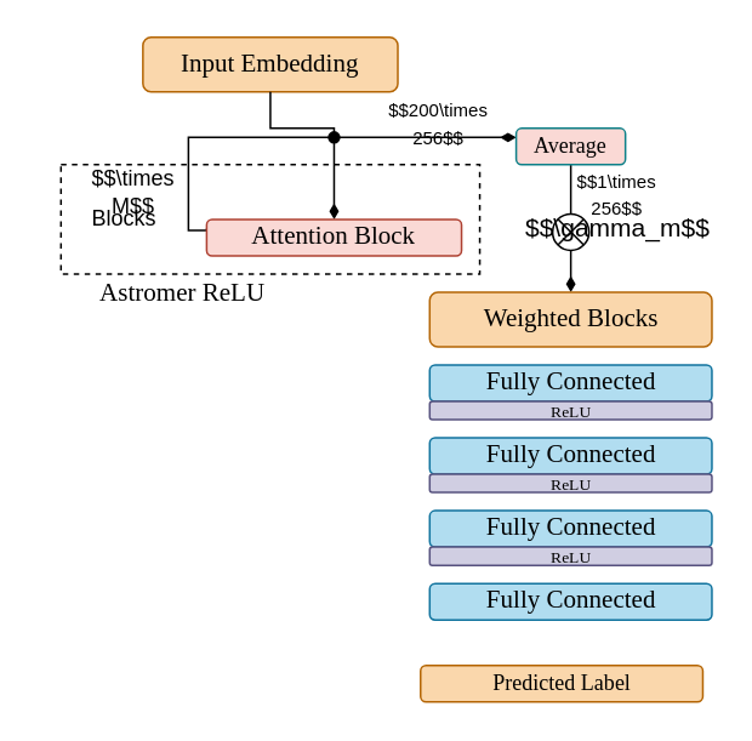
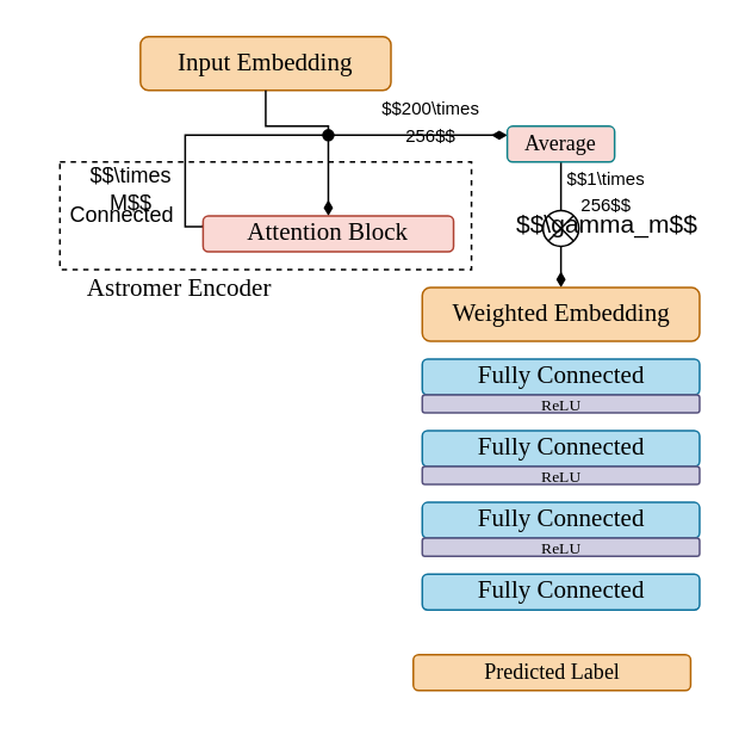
  <mxCell id="0" />
  <mxCell id="1" parent="0" />
  <mxCell id="2" value="" style="rounded=0;whiteSpace=wrap;html=1;fillColor=none;dashed=1;" vertex="1" parent="1"><mxGeometry x="33" y="90" width="230" height="60" as="geometry" /></mxCell>
  <mxCell id="3" value="&lt;font style=&quot;font-size: 14px;&quot; face=&quot;Garamond&quot;&gt;Fully Connected&lt;/font&gt;" style="rounded=1;whiteSpace=wrap;html=1;fillColor=#b1ddf0;strokeColor=#10739e;" vertex="1" parent="1"><mxGeometry x="235.5" y="200" width="155" height="20" as="geometry" /></mxCell>
  <mxCell id="4" style="edgeStyle=orthogonalEdgeStyle;rounded=0;orthogonalLoop=1;jettySize=auto;html=1;exitX=0.5;exitY=1;exitDx=0;exitDy=0;entryX=0.5;entryY=0;entryDx=0;entryDy=0;endArrow=diamondThin;endFill=1;" edge="1" parent="1" source="12" target="7"><mxGeometry relative="1" as="geometry" /></mxCell>
  <mxCell id="5" value="&lt;font style=&quot;font-size: 14px;&quot; face=&quot;Garamond&quot;&gt;Input Embedding&lt;br&gt;&lt;/font&gt;" style="rounded=1;whiteSpace=wrap;html=1;fillColor=#fad7ac;strokeColor=#b46504;" vertex="1" parent="1"><mxGeometry x="78" y="20" width="140" height="30" as="geometry" /></mxCell>
  <mxCell id="6" style="edgeStyle=orthogonalEdgeStyle;rounded=0;orthogonalLoop=1;jettySize=auto;html=1;exitX=0;exitY=0.5;exitDx=0;exitDy=0;entryX=0;entryY=0.5;entryDx=0;entryDy=0;endArrow=none;endFill=0;" edge="1" parent="1"><mxGeometry relative="1" as="geometry"><mxPoint x="113" y="125" as="sourcePoint" /><mxPoint x="180" y="75" as="targetPoint" /><Array as="points"><mxPoint x="113" y="126" /><mxPoint x="103" y="126" /><mxPoint x="103" y="75" /></Array></mxGeometry></mxCell>
  <mxCell id="7" value="&lt;font&gt;Attention Block&lt;br&gt;&lt;/font&gt;" style="rounded=1;whiteSpace=wrap;html=1;fillColor=#fad9d5;strokeColor=#ae4132;fontSize=14;fontFamily=Garamond;" vertex="1" parent="1"><mxGeometry x="113" y="120" width="140" height="20" as="geometry" /></mxCell>
  <mxCell id="8" style="edgeStyle=orthogonalEdgeStyle;rounded=0;orthogonalLoop=1;jettySize=auto;html=1;exitX=0.5;exitY=1;exitDx=0;exitDy=0;entryX=0.5;entryY=0;entryDx=0;entryDy=0;endArrow=diamondThin;endFill=1;" edge="1" parent="1" source="9" target="18"><mxGeometry relative="1" as="geometry" /></mxCell>
  <mxCell id="9" value="" style="shape=sumEllipse;perimeter=ellipsePerimeter;whiteSpace=wrap;html=1;backgroundOutline=1;" vertex="1" parent="1"><mxGeometry x="303" y="117" width="20" height="20" as="geometry" /></mxCell>
  <mxCell id="10" value="" style="edgeStyle=orthogonalEdgeStyle;rounded=0;orthogonalLoop=1;jettySize=auto;html=1;exitX=0.5;exitY=1;exitDx=0;exitDy=0;entryX=0.5;entryY=0;entryDx=0;entryDy=0;endArrow=none;endFill=0;" edge="1" parent="1" source="5" target="12"><mxGeometry relative="1" as="geometry"><mxPoint x="183" y="70" as="sourcePoint" /><mxPoint x="183" y="120" as="targetPoint" /></mxGeometry></mxCell>
  <mxCell id="11" style="edgeStyle=orthogonalEdgeStyle;rounded=0;orthogonalLoop=1;jettySize=auto;html=1;exitX=1;exitY=0.5;exitDx=0;exitDy=0;entryX=0;entryY=0.5;entryDx=0;entryDy=0;endArrow=diamondThin;endFill=1;" edge="1" parent="1"><mxGeometry relative="1" as="geometry"><mxPoint x="186" y="75" as="sourcePoint" /><mxPoint x="283" y="75" as="targetPoint" /></mxGeometry></mxCell>
  <mxCell id="12" value="" style="ellipse;whiteSpace=wrap;html=1;aspect=fixed;fillColor=#000000;" vertex="1" parent="1"><mxGeometry x="180" y="72" width="6" height="6" as="geometry" /></mxCell>
  <mxCell id="13" value="$$\times M$$ " style="text;html=1;align=center;verticalAlign=middle;whiteSpace=wrap;rounded=0;" vertex="1" parent="1"><mxGeometry x="43" y="90" width="60" height="30" as="geometry" /></mxCell>
- <mxCell id="14" value="&lt;div align=&quot;center&quot;&gt;Blocks&lt;/div&gt;" style="text;whiteSpace=wrap;html=1;align=center;" vertex="1" parent="1"><mxGeometry x="33" y="106" width="70" height="40" as="geometry" /></mxCell>
+ <mxCell id="14" value="&lt;div align=&quot;center&quot;&gt;Connected&lt;/div&gt;" style="text;whiteSpace=wrap;html=1;align=center;" vertex="1" parent="1"><mxGeometry x="33" y="106" width="70" height="40" as="geometry" /></mxCell>
  <mxCell id="15" value="&lt;font style=&quot;font-size: 14px;&quot;&gt;$$\gamma_m$$&lt;/font&gt;" style="text;html=1;align=center;verticalAlign=middle;whiteSpace=wrap;rounded=0;" vertex="1" parent="1"><mxGeometry x="328.5" y="110" width="20" height="30" as="geometry" /></mxCell>
  <mxCell id="16" style="edgeStyle=orthogonalEdgeStyle;rounded=0;orthogonalLoop=1;jettySize=auto;html=1;exitX=0.5;exitY=1;exitDx=0;exitDy=0;entryX=0.5;entryY=0;entryDx=0;entryDy=0;endArrow=none;endFill=0;" edge="1" parent="1" source="17" target="9"><mxGeometry relative="1" as="geometry" /></mxCell>
  <mxCell id="17" value="&lt;font face=&quot;Garamond&quot;&gt;Average&lt;/font&gt;" style="rounded=1;whiteSpace=wrap;html=1;fillColor=#fad9d5;strokeColor=#0e8088;" vertex="1" parent="1"><mxGeometry x="283" y="70" width="60" height="20" as="geometry" /></mxCell>
- <mxCell id="18" value="&lt;font style=&quot;font-size: 14px;&quot; face=&quot;Garamond&quot;&gt;Weighted Blocks&lt;br&gt;&lt;/font&gt;" style="rounded=1;whiteSpace=wrap;html=1;fillColor=#fad7ac;strokeColor=#b46504;" vertex="1" parent="1"><mxGeometry x="235.5" y="160" width="155" height="30" as="geometry" /></mxCell>
+ <mxCell id="18" value="&lt;font style=&quot;font-size: 14px;&quot; face=&quot;Garamond&quot;&gt;Weighted Embedding&lt;br&gt;&lt;/font&gt;" style="rounded=1;whiteSpace=wrap;html=1;fillColor=#fad7ac;strokeColor=#b46504;" vertex="1" parent="1"><mxGeometry x="235.5" y="160" width="155" height="30" as="geometry" /></mxCell>
  <mxCell id="19" value="&lt;font style=&quot;font-size: 14px;&quot; face=&quot;Garamond&quot;&gt;Fully Connected&lt;/font&gt;" style="rounded=1;whiteSpace=wrap;html=1;fillColor=#b1ddf0;strokeColor=#10739e;" vertex="1" parent="1"><mxGeometry x="235.5" y="240" width="155" height="20" as="geometry" /></mxCell>
  <mxCell id="20" value="&lt;font style=&quot;font-size: 14px;&quot; face=&quot;Garamond&quot;&gt;Fully Connected&lt;/font&gt;" style="rounded=1;whiteSpace=wrap;html=1;fillColor=#b1ddf0;strokeColor=#10739e;" vertex="1" parent="1"><mxGeometry x="235.5" y="280" width="155" height="20" as="geometry" /></mxCell>
  <mxCell id="21" value="&lt;font style=&quot;font-size: 9px;&quot; face=&quot;Garamond&quot;&gt;ReLU&lt;/font&gt;" style="rounded=1;whiteSpace=wrap;html=1;fillColor=#d0cee2;strokeColor=#56517e;" vertex="1" parent="1"><mxGeometry x="235.5" y="220" width="155" height="10" as="geometry" /></mxCell>
  <mxCell id="22" value="&lt;font style=&quot;font-size: 9px;&quot; face=&quot;Garamond&quot;&gt;ReLU&lt;/font&gt;" style="rounded=1;whiteSpace=wrap;html=1;fillColor=#d0cee2;strokeColor=#56517e;" vertex="1" parent="1"><mxGeometry x="235.5" y="260" width="155" height="10" as="geometry" /></mxCell>
  <mxCell id="23" value="&lt;font style=&quot;font-size: 9px;&quot; face=&quot;Garamond&quot;&gt;ReLU&lt;/font&gt;" style="rounded=1;whiteSpace=wrap;html=1;fillColor=#d0cee2;strokeColor=#56517e;" vertex="1" parent="1"><mxGeometry x="235.5" y="300" width="155" height="10" as="geometry" /></mxCell>
  <mxCell id="24" value="&lt;font style=&quot;font-size: 14px;&quot; face=&quot;Garamond&quot;&gt;Fully Connected&lt;/font&gt;" style="rounded=1;whiteSpace=wrap;html=1;fillColor=#b1ddf0;strokeColor=#10739e;" vertex="1" parent="1"><mxGeometry x="235.5" y="320" width="155" height="20" as="geometry" /></mxCell>
- <mxCell id="25" value="&lt;font style=&quot;font-size: 14px;&quot; face=&quot;Garamond&quot;&gt;Astromer ReLU&lt;/font&gt;" style="text;html=1;align=center;verticalAlign=middle;whiteSpace=wrap;rounded=0;" vertex="1" parent="1"><mxGeometry x="20" y="146" width="160" height="30" as="geometry" /></mxCell>
+ <mxCell id="25" value="&lt;font style=&quot;font-size: 14px;&quot; face=&quot;Garamond&quot;&gt;Astromer Encoder&lt;/font&gt;" style="text;html=1;align=center;verticalAlign=middle;whiteSpace=wrap;rounded=0;" vertex="1" parent="1"><mxGeometry x="20" y="146" width="160" height="30" as="geometry" /></mxCell>
  <mxCell id="26" value="&lt;font style=&quot;font-size: 10px;&quot;&gt;$$200\times 256$$&lt;/font&gt;" style="text;html=1;align=center;verticalAlign=middle;whiteSpace=wrap;rounded=0;" vertex="1" parent="1"><mxGeometry x="213" y="57" width="55" height="20" as="geometry" /></mxCell>
  <mxCell id="27" value="&lt;font style=&quot;font-size: 10px;&quot;&gt;$$1\times 256$$&lt;/font&gt;" style="text;html=1;align=center;verticalAlign=middle;whiteSpace=wrap;rounded=0;" vertex="1" parent="1"><mxGeometry x="311" y="96" width="55" height="20" as="geometry" /></mxCell>
  <mxCell id="28" value="&lt;font face=&quot;Garamond&quot;&gt;Predicted Label&lt;br&gt;&lt;/font&gt;" style="rounded=1;whiteSpace=wrap;html=1;fillColor=#fad7ac;strokeColor=#b46504;" vertex="1" parent="1"><mxGeometry x="230.5" y="365" width="155" height="20" as="geometry" /></mxCell>
